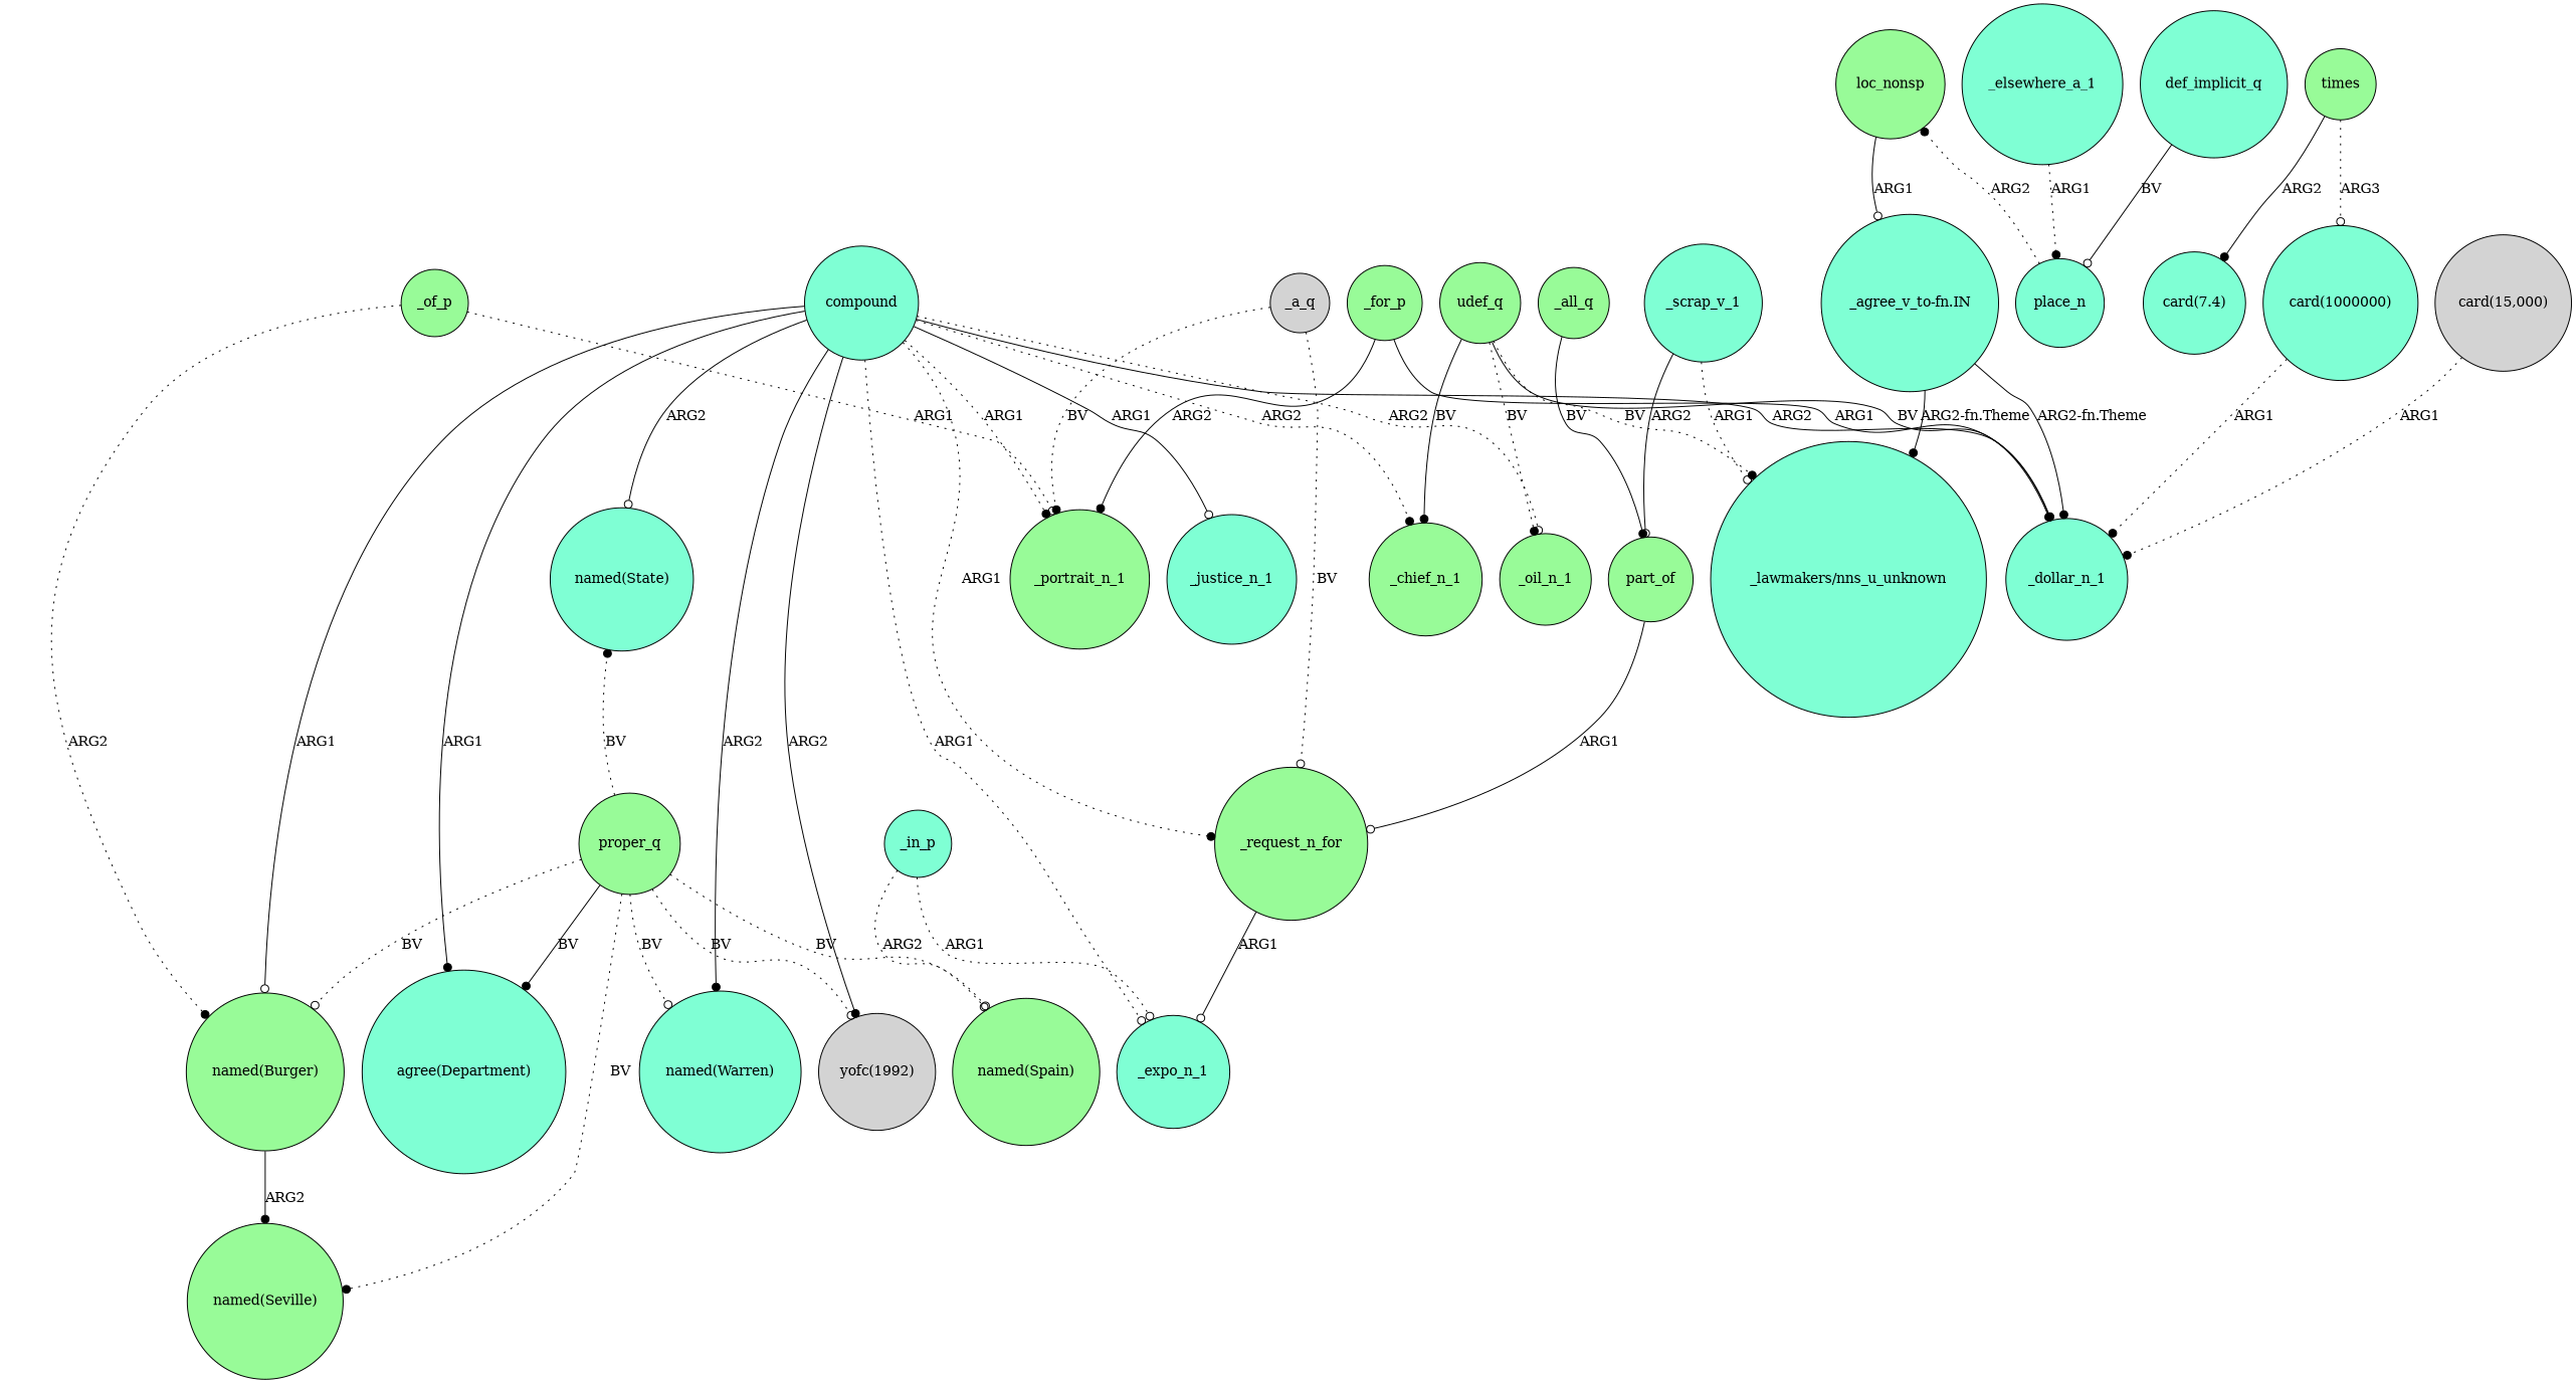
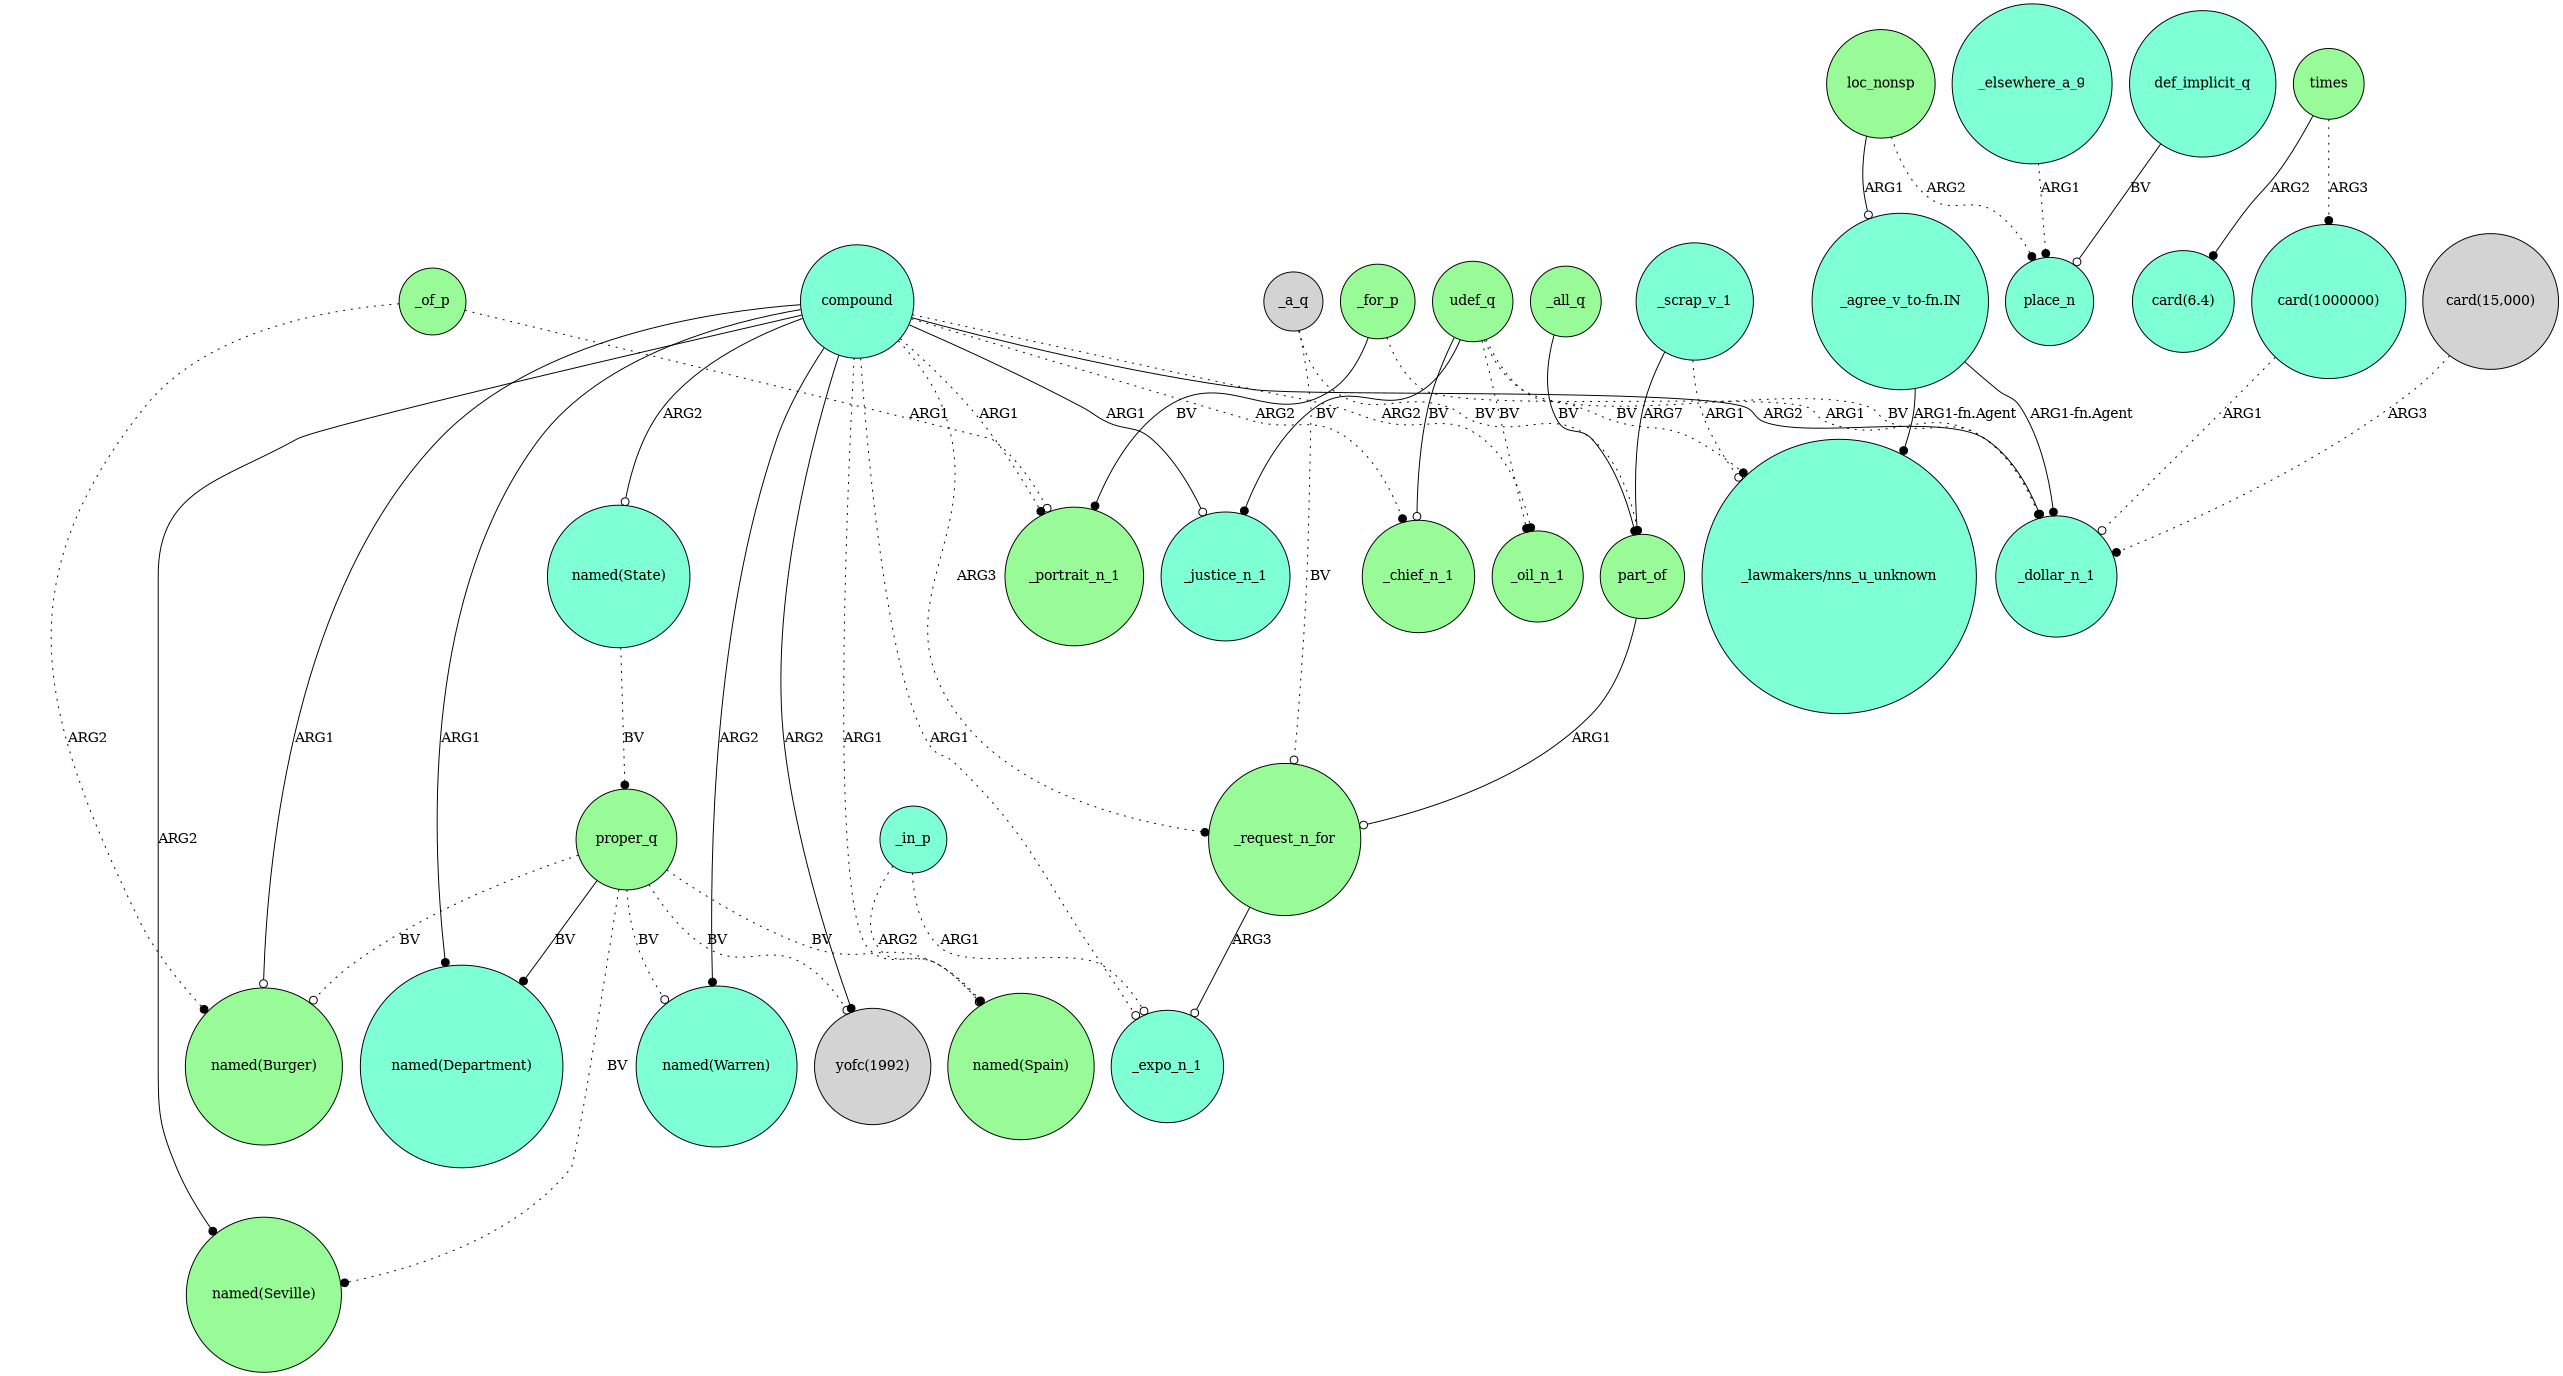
  digraph {
    node [fillcolor=aquamarine shape=circle style=filled]
    edge [arrowhead=dot style=dotted]
    compound
    "named(Warren)"
    _expo_n_1
    _dollar_n_1
    _request_n_for [fillcolor=palegreen]
    "yofc(1992)" [fillcolor=lightgrey]
    _portrait_n_1 [fillcolor=palegreen]
    "named(Spain)" [fillcolor=palegreen]
    "named(Burger)" [fillcolor=palegreen]
    _justice_n_1
    _chief_n_1 [fillcolor=palegreen]
    "named(State)"
    _oil_n_1 [fillcolor=palegreen]
    "named(Seville)" [fillcolor=palegreen]
-   "named(Department)" [label="agree(Department)"]
+   "named(Department)"
    _in_p
    "card(1000000)"
    _for_p [fillcolor=palegreen]
    proper_q [fillcolor=palegreen]
    _of_p [fillcolor=palegreen]
    _all_q [fillcolor=palegreen]
    part_of [fillcolor=palegreen]
    "_agree_v_to-fn.IN"
    "_lawmakers/nns_u_unknown"
    udef_q [fillcolor=palegreen]
    def_implicit_q
    place_n
    _scrap_v_1
    _a_q [fillcolor=lightgrey]
    loc_nonsp [fillcolor=palegreen]
-   _elsewhere_a_1
+   _elsewhere_a_1 [label=_elsewhere_a_9]
    times [fillcolor=palegreen]
-   "card(7.4)"
+   "card(7.4)" [label="card(6.4)"]
    "card(15,000)" [fillcolor=lightgrey]
    compound -> "named(Warren)" [label=ARG2 style=solid]
    compound -> _expo_n_1 [arrowhead=odot label=ARG1]
    compound -> _dollar_n_1 [label=ARG2 style=solid]
-   compound -> _request_n_for [label=ARG1]
+   compound -> _request_n_for [label=ARG3]
    compound -> "yofc(1992)" [label=ARG2 style=solid]
    compound -> _portrait_n_1 [label=ARG1]
+   compound -> "named(Spain)" [arrowhead=odot label=ARG1]
    compound -> "named(Burger)" [arrowhead=odot label=ARG1 style=solid]
    compound -> _justice_n_1 [arrowhead=odot label=ARG1 style=solid]
    compound -> _chief_n_1 [label=ARG2]
    compound -> "named(State)" [arrowhead=odot label=ARG2 style=solid]
-   compound -> _oil_n_1 [arrowhead=odot label=ARG2]
-   "named(Burger)" -> "named(Seville)" [label=ARG2 style=solid]
+   compound -> _oil_n_1 [label=ARG2]
+   compound -> "named(Seville)" [label=ARG2 style=solid]
    compound -> "named(Department)" [label=ARG1 style=solid]
-   _request_n_for -> _expo_n_1 [arrowhead=odot label=ARG1 style=solid]
+   _request_n_for -> _expo_n_1 [arrowhead=odot label=ARG3 style=solid]
    _in_p -> _expo_n_1 [arrowhead=odot label=ARG1]
    _in_p -> "named(Spain)" [arrowhead=odot label=ARG2]
-   "card(1000000)" -> _dollar_n_1 [label=ARG1]
-   _for_p -> _dollar_n_1 [label=ARG1 style=solid]
-   _for_p -> _portrait_n_1 [label=ARG2 style=solid]
+   "card(1000000)" -> _dollar_n_1 [arrowhead=odot label=ARG1]
+   _for_p -> _dollar_n_1 [label=ARG1]
+   _for_p -> _portrait_n_1 [label=BV style=solid]
    proper_q -> "named(Warren)" [arrowhead=odot label=BV]
    proper_q -> "yofc(1992)" [arrowhead=odot label=BV]
-   proper_q -> "named(Spain)" [arrowhead=odot label=BV]
+   proper_q -> "named(Spain)" [label=BV]
    proper_q -> "named(Burger)" [arrowhead=odot label=BV]
-   proper_q -> "named(State)" [label=BV]
+   "named(State)" -> proper_q [label=BV]
    proper_q -> "named(Seville)" [label=BV]
    proper_q -> "named(Department)" [label=BV style=solid]
    _of_p -> _portrait_n_1 [arrowhead=odot label=ARG1]
    _of_p -> "named(Burger)" [label=ARG2]
    _all_q -> part_of [label=BV style=solid]
    part_of -> _request_n_for [arrowhead=odot label=ARG1 style=solid]
-   "_agree_v_to-fn.IN" -> _dollar_n_1 [label="ARG2-fn.Theme" style=solid]
-   "_agree_v_to-fn.IN" -> "_lawmakers/nns_u_unknown" [label="ARG2-fn.Theme" style=solid]
-   udef_q -> _dollar_n_1 [label=BV style=solid]
-   udef_q -> _chief_n_1 [label=BV style=solid]
+   "_agree_v_to-fn.IN" -> _dollar_n_1 [label="ARG1-fn.Agent" style=solid]
+   "_agree_v_to-fn.IN" -> "_lawmakers/nns_u_unknown" [label="ARG1-fn.Agent" style=solid]
+   udef_q -> _dollar_n_1 [label=BV]
+   udef_q -> _justice_n_1 [label=BV style=solid]
+   udef_q -> _chief_n_1 [arrowhead=odot label=BV style=solid]
    udef_q -> _oil_n_1 [label=BV]
    udef_q -> "_lawmakers/nns_u_unknown" [label=BV]
    def_implicit_q -> place_n [arrowhead=odot label=BV style=solid]
-   _scrap_v_1 -> part_of [arrowhead=odot label=ARG2 style=solid]
+   _scrap_v_1 -> part_of [arrowhead=odot label=ARG7 style=solid]
    _scrap_v_1 -> "_lawmakers/nns_u_unknown" [arrowhead=odot label=ARG1]
    _a_q -> _request_n_for [arrowhead=odot label=BV]
-   _a_q -> _portrait_n_1 [label=BV]
+   _a_q -> part_of [label=BV]
    loc_nonsp -> "_agree_v_to-fn.IN" [arrowhead=odot label=ARG1 style=solid]
-   place_n -> loc_nonsp [label=ARG2]
+   loc_nonsp -> place_n [label=ARG2]
    _elsewhere_a_1 -> place_n [label=ARG1]
-   times -> "card(1000000)" [arrowhead=odot label=ARG3]
+   times -> "card(1000000)" [label=ARG3]
    times -> "card(7.4)" [label=ARG2 style=solid]
-   "card(15,000)" -> _dollar_n_1 [label=ARG1]
+   "card(15,000)" -> _dollar_n_1 [label=ARG3]
  }
